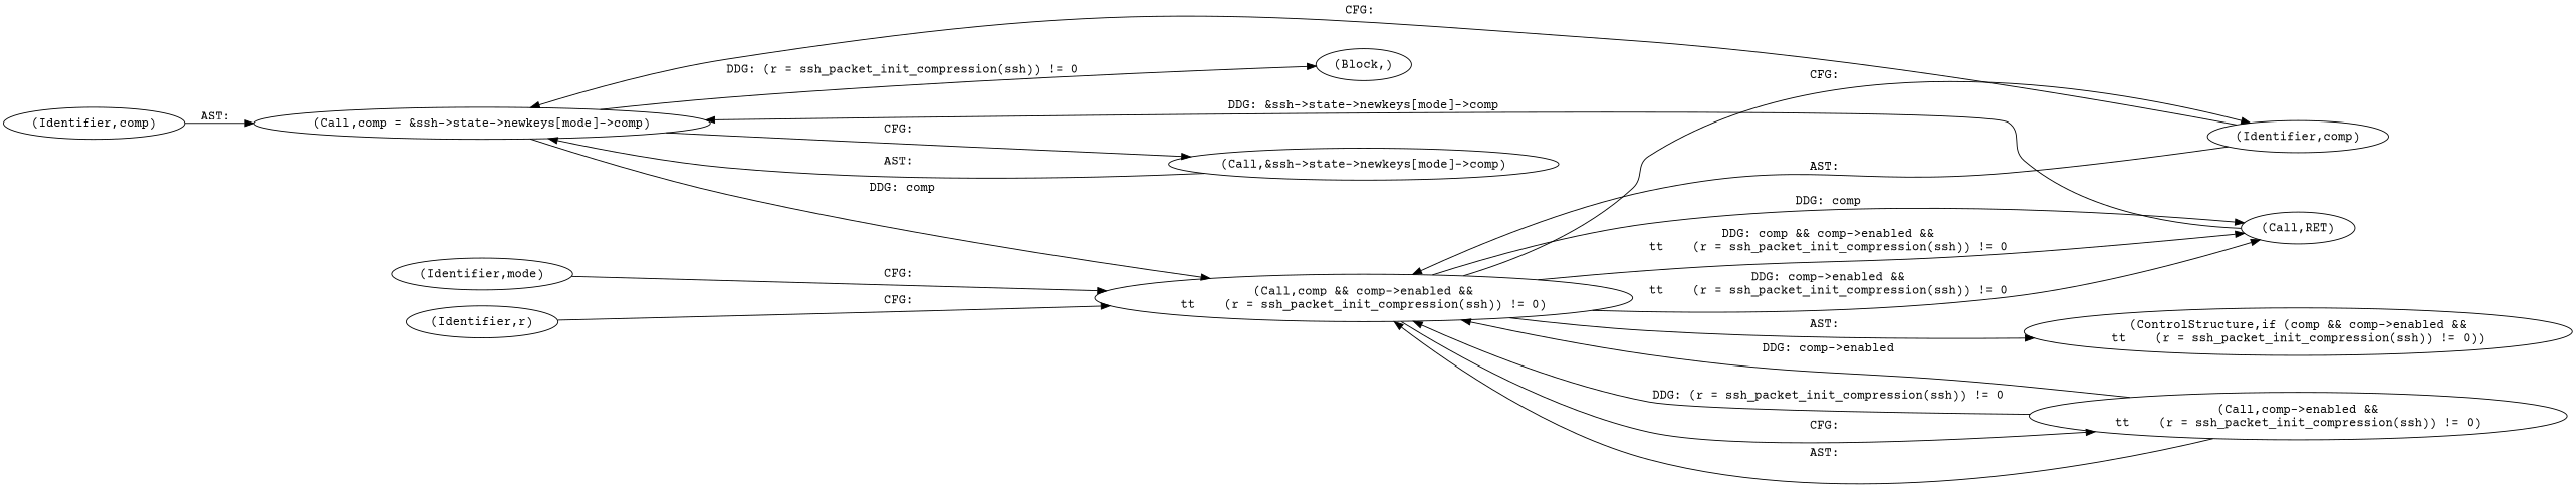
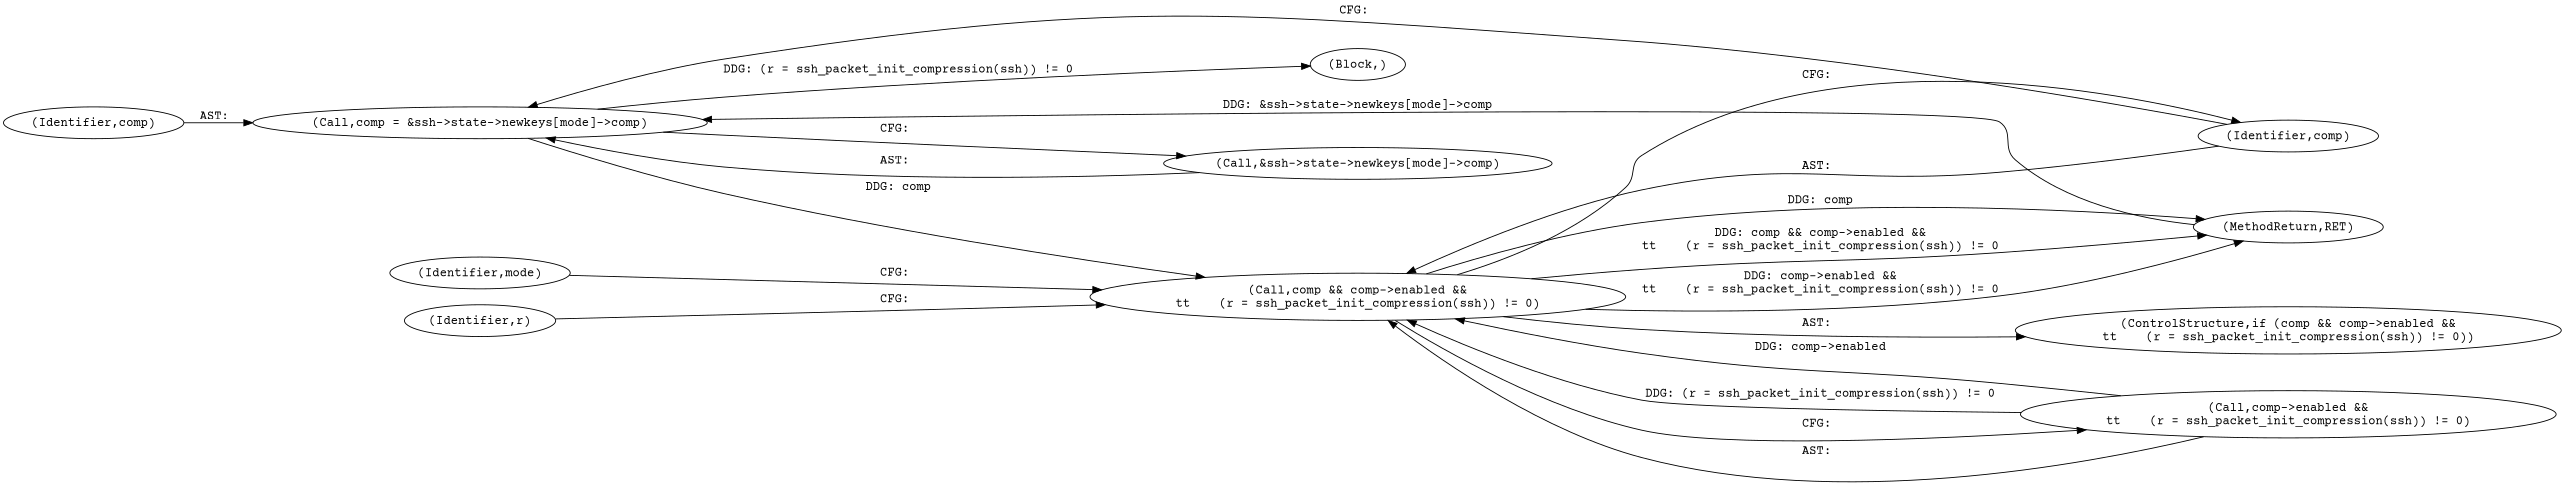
  digraph {
    fontname="Courier Prime"
    rankdir=LR
    node [fontname="Courier Prime"]
    edge [fontname="Courier Prime"]
    n1 [label="(Call,comp = &ssh->state->newkeys[mode]->comp)"]
    n2 [label="(Call,comp && comp->enabled &&\n\t\t    (r = ssh_packet_init_compression(ssh)) != 0)"]
    n3 [label="(Call,&ssh->state->newkeys[mode]->comp)"]
    n4 [label="(Block,)"]
-   n5 [label="(Call,RET)"]
+   n5 [label="(MethodReturn,RET)"]
    n6 [label="(ControlStructure,if (comp && comp->enabled &&\n\t\t    (r = ssh_packet_init_compression(ssh)) != 0))"]
    n7 [label="(Call,comp->enabled &&\n\t\t    (r = ssh_packet_init_compression(ssh)) != 0)"]
    n8 [label="(Identifier,comp)"]
    n9 [label="(Identifier,comp)"]
    n10 [label="(Identifier,mode)"]
    n11 [label="(Identifier,r)"]
    n1 -> n2 [label="DDG: comp"]
    n1 -> n3 [label="CFG: "]
    n1 -> n4 [label="DDG: (r = ssh_packet_init_compression(ssh)) != 0"]
    n2 -> n5 [label="DDG: comp->enabled &&\n\t\t    (r = ssh_packet_init_compression(ssh)) != 0"]
    n2 -> n5 [label="DDG: comp"]
    n2 -> n5 [label="DDG: comp && comp->enabled &&\n\t\t    (r = ssh_packet_init_compression(ssh)) != 0"]
    n2 -> n6 [label="AST: "]
    n2 -> n7 [label="CFG: "]
    n2 -> n8 [label="CFG: "]
    n3 -> n1 [label="AST: "]
    n5 -> n1 [label="DDG: &ssh->state->newkeys[mode]->comp"]
    n7 -> n2 [label="AST: "]
    n7 -> n2 [label="DDG: comp->enabled"]
    n7 -> n2 [label="DDG: (r = ssh_packet_init_compression(ssh)) != 0"]
    n8 -> n1 [label="CFG: "]
    n8 -> n2 [label="AST: "]
    n9 -> n1 [label="AST: "]
    n10 -> n2 [label="CFG: "]
    n11 -> n2 [label="CFG: "]
  }
